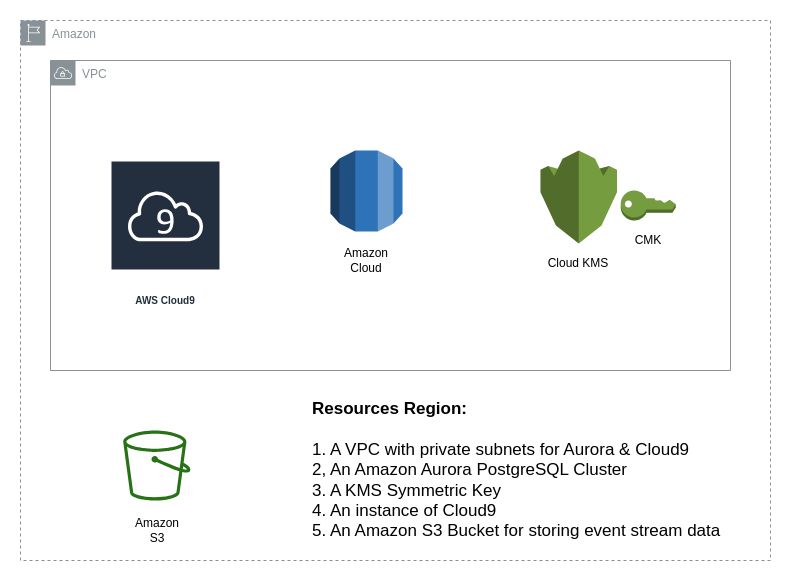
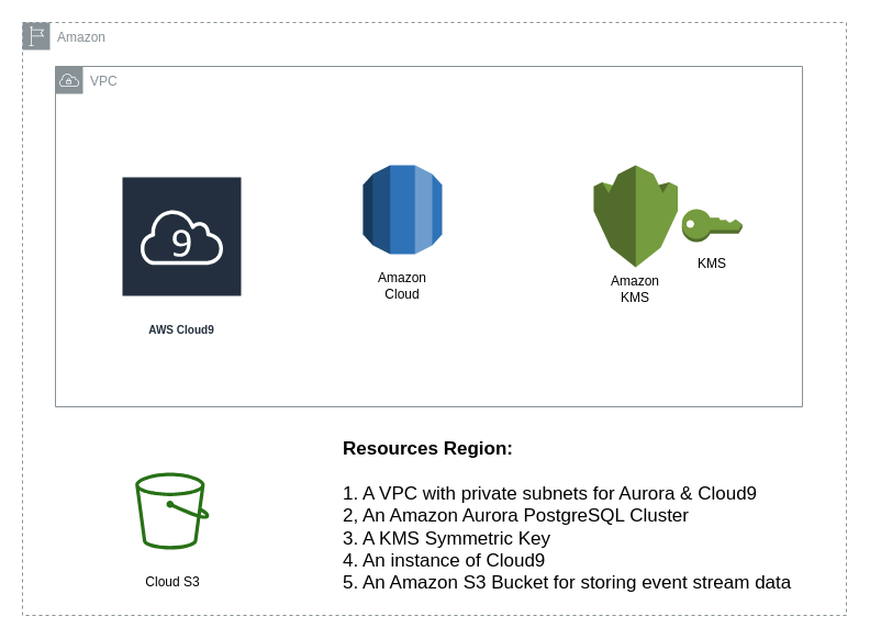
  <mxCell id="0" />
  <mxCell id="1" parent="0" />
  <mxCell id="2" value="VPC" style="outlineConnect=0;gradientColor=none;html=1;whiteSpace=wrap;fontSize=12;fontStyle=0;shape=mxgraph.aws4.group;grIcon=mxgraph.aws4.group_vpc;strokeColor=#879196;fillColor=none;verticalAlign=top;align=left;spacingLeft=30;fontColor=#879196;dashed=0;" parent="1" vertex="1"><mxGeometry x="50" y="60" width="680" height="310" as="geometry" /></mxCell>
  <mxCell id="3" value="AWS Cloud9" style="outlineConnect=0;fontColor=#232F3E;gradientColor=none;strokeColor=#ffffff;fillColor=#232F3E;dashed=0;verticalLabelPosition=middle;verticalAlign=bottom;align=center;html=1;whiteSpace=wrap;fontSize=10;fontStyle=1;spacing=3;shape=mxgraph.aws4.productIcon;prIcon=mxgraph.aws4.cloud9;" parent="1" vertex="1"><mxGeometry x="110" y="160" width="110" height="150" as="geometry" /></mxCell>
  <mxCell id="4" value="" style="group" parent="1" vertex="1" connectable="0"><mxGeometry x="330" y="150" width="72" height="130" as="geometry" /></mxCell>
  <mxCell id="5" value="" style="outlineConnect=0;dashed=0;verticalLabelPosition=bottom;verticalAlign=top;align=center;html=1;shape=mxgraph.aws3.rds;fillColor=#2E73B8;gradientColor=none;" parent="4" vertex="1"><mxGeometry width="72" height="81" as="geometry" /></mxCell>
  <mxCell id="6" value="Amazon Cloud" style="text;html=1;strokeColor=none;fillColor=none;align=center;verticalAlign=middle;whiteSpace=wrap;rounded=0;" parent="4" vertex="1"><mxGeometry x="1" y="90" width="70" height="40" as="geometry" /></mxCell>
  <mxCell id="7" value="" style="group" parent="1" vertex="1" connectable="0"><mxGeometry x="122.69" y="430" width="67.31" height="120" as="geometry" /></mxCell>
  <mxCell id="8" value="" style="outlineConnect=0;fontColor=#232F3E;gradientColor=none;fillColor=#277116;strokeColor=none;dashed=0;verticalLabelPosition=bottom;verticalAlign=top;align=center;html=1;fontSize=12;fontStyle=0;aspect=fixed;pointerEvents=1;shape=mxgraph.aws4.bucket;" parent="7" vertex="1"><mxGeometry width="67.31" height="70" as="geometry" /></mxCell>
- <mxCell id="9" value="Amazon S3" style="text;html=1;strokeColor=none;fillColor=none;align=center;verticalAlign=middle;whiteSpace=wrap;rounded=0;" parent="7" vertex="1"><mxGeometry x="5" y="80" width="57.84" height="40" as="geometry" /></mxCell>
+ <mxCell id="9" value="Cloud S3" style="text;html=1;strokeColor=none;fillColor=none;align=center;verticalAlign=middle;whiteSpace=wrap;rounded=0;" parent="7" vertex="1"><mxGeometry x="5" y="80" width="57.84" height="40" as="geometry" /></mxCell>
  <mxCell id="10" value="" style="group" parent="1" vertex="1" connectable="0"><mxGeometry x="540" y="150" width="210" height="133" as="geometry" /></mxCell>
  <mxCell id="11" value="" style="group" parent="10" vertex="1" connectable="0"><mxGeometry width="76.5" height="133" as="geometry" /></mxCell>
  <mxCell id="12" value="" style="outlineConnect=0;dashed=0;verticalLabelPosition=bottom;verticalAlign=top;align=center;html=1;shape=mxgraph.aws3.kms;fillColor=#759C3E;gradientColor=none;" parent="11" vertex="1"><mxGeometry width="76.5" height="93" as="geometry" /></mxCell>
- <mxCell id="13" value="Cloud KMS" style="text;html=1;strokeColor=none;fillColor=none;align=center;verticalAlign=middle;whiteSpace=wrap;rounded=0;" parent="11" vertex="1"><mxGeometry x="3" y="93" width="70" height="40" as="geometry" /></mxCell>
+ <mxCell id="13" value="Amazon KMS" style="text;html=1;strokeColor=none;fillColor=none;align=center;verticalAlign=middle;whiteSpace=wrap;rounded=0;" parent="11" vertex="1"><mxGeometry x="3" y="93" width="70" height="40" as="geometry" /></mxCell>
  <mxCell id="14" value="" style="group" parent="10" vertex="1" connectable="0"><mxGeometry x="140" y="40" width="70" height="70" as="geometry" /></mxCell>
  <mxCell id="15" value="" style="outlineConnect=0;dashed=0;verticalLabelPosition=bottom;verticalAlign=top;align=center;html=1;shape=mxgraph.aws3.add_on;fillColor=#759C3E;gradientColor=none;" parent="14" vertex="1"><mxGeometry x="-59.75" width="55" height="30" as="geometry" /></mxCell>
- <mxCell id="16" value="CMK" style="text;html=1;strokeColor=none;fillColor=none;align=center;verticalAlign=middle;whiteSpace=wrap;rounded=0;" parent="10" vertex="1"><mxGeometry x="72.75" y="70" width="70" height="40" as="geometry" /></mxCell>
+ <mxCell id="16" value="KMS" style="text;html=1;strokeColor=none;fillColor=none;align=center;verticalAlign=middle;whiteSpace=wrap;rounded=0;" parent="10" vertex="1"><mxGeometry x="72.75" y="70" width="70" height="40" as="geometry" /></mxCell>
  <mxCell id="17" value="Amazon" style="outlineConnect=0;gradientColor=none;html=1;whiteSpace=wrap;fontSize=12;fontStyle=0;shape=mxgraph.aws4.group;grIcon=mxgraph.aws4.group_region;strokeColor=#879196;fillColor=none;verticalAlign=top;align=left;spacingLeft=30;fontColor=#879196;dashed=1;" parent="1" vertex="1"><mxGeometry x="20" y="20" width="750" height="540" as="geometry" /></mxCell>
  <mxCell id="18" value="&lt;b&gt;Resources Region:&lt;/b&gt;&lt;br style=&quot;font-size: 17px&quot;&gt;&lt;br style=&quot;font-size: 17px&quot;&gt;1. A VPC with private subnets for Aurora &amp;amp; Cloud9&lt;br&gt;2, An Amazon Aurora PostgreSQL Cluster&lt;br style=&quot;font-size: 17px&quot;&gt;3. A KMS Symmetric Key&lt;br style=&quot;font-size: 17px&quot;&gt;4. An instance of Cloud9&lt;br style=&quot;font-size: 17px&quot;&gt;5. An Amazon S3 Bucket for storing event stream data" style="text;html=1;strokeColor=none;fillColor=none;align=left;verticalAlign=middle;whiteSpace=wrap;rounded=0;fontSize=17;" vertex="1" parent="1"><mxGeometry x="310" y="460" width="470" height="20" as="geometry" /></mxCell>
